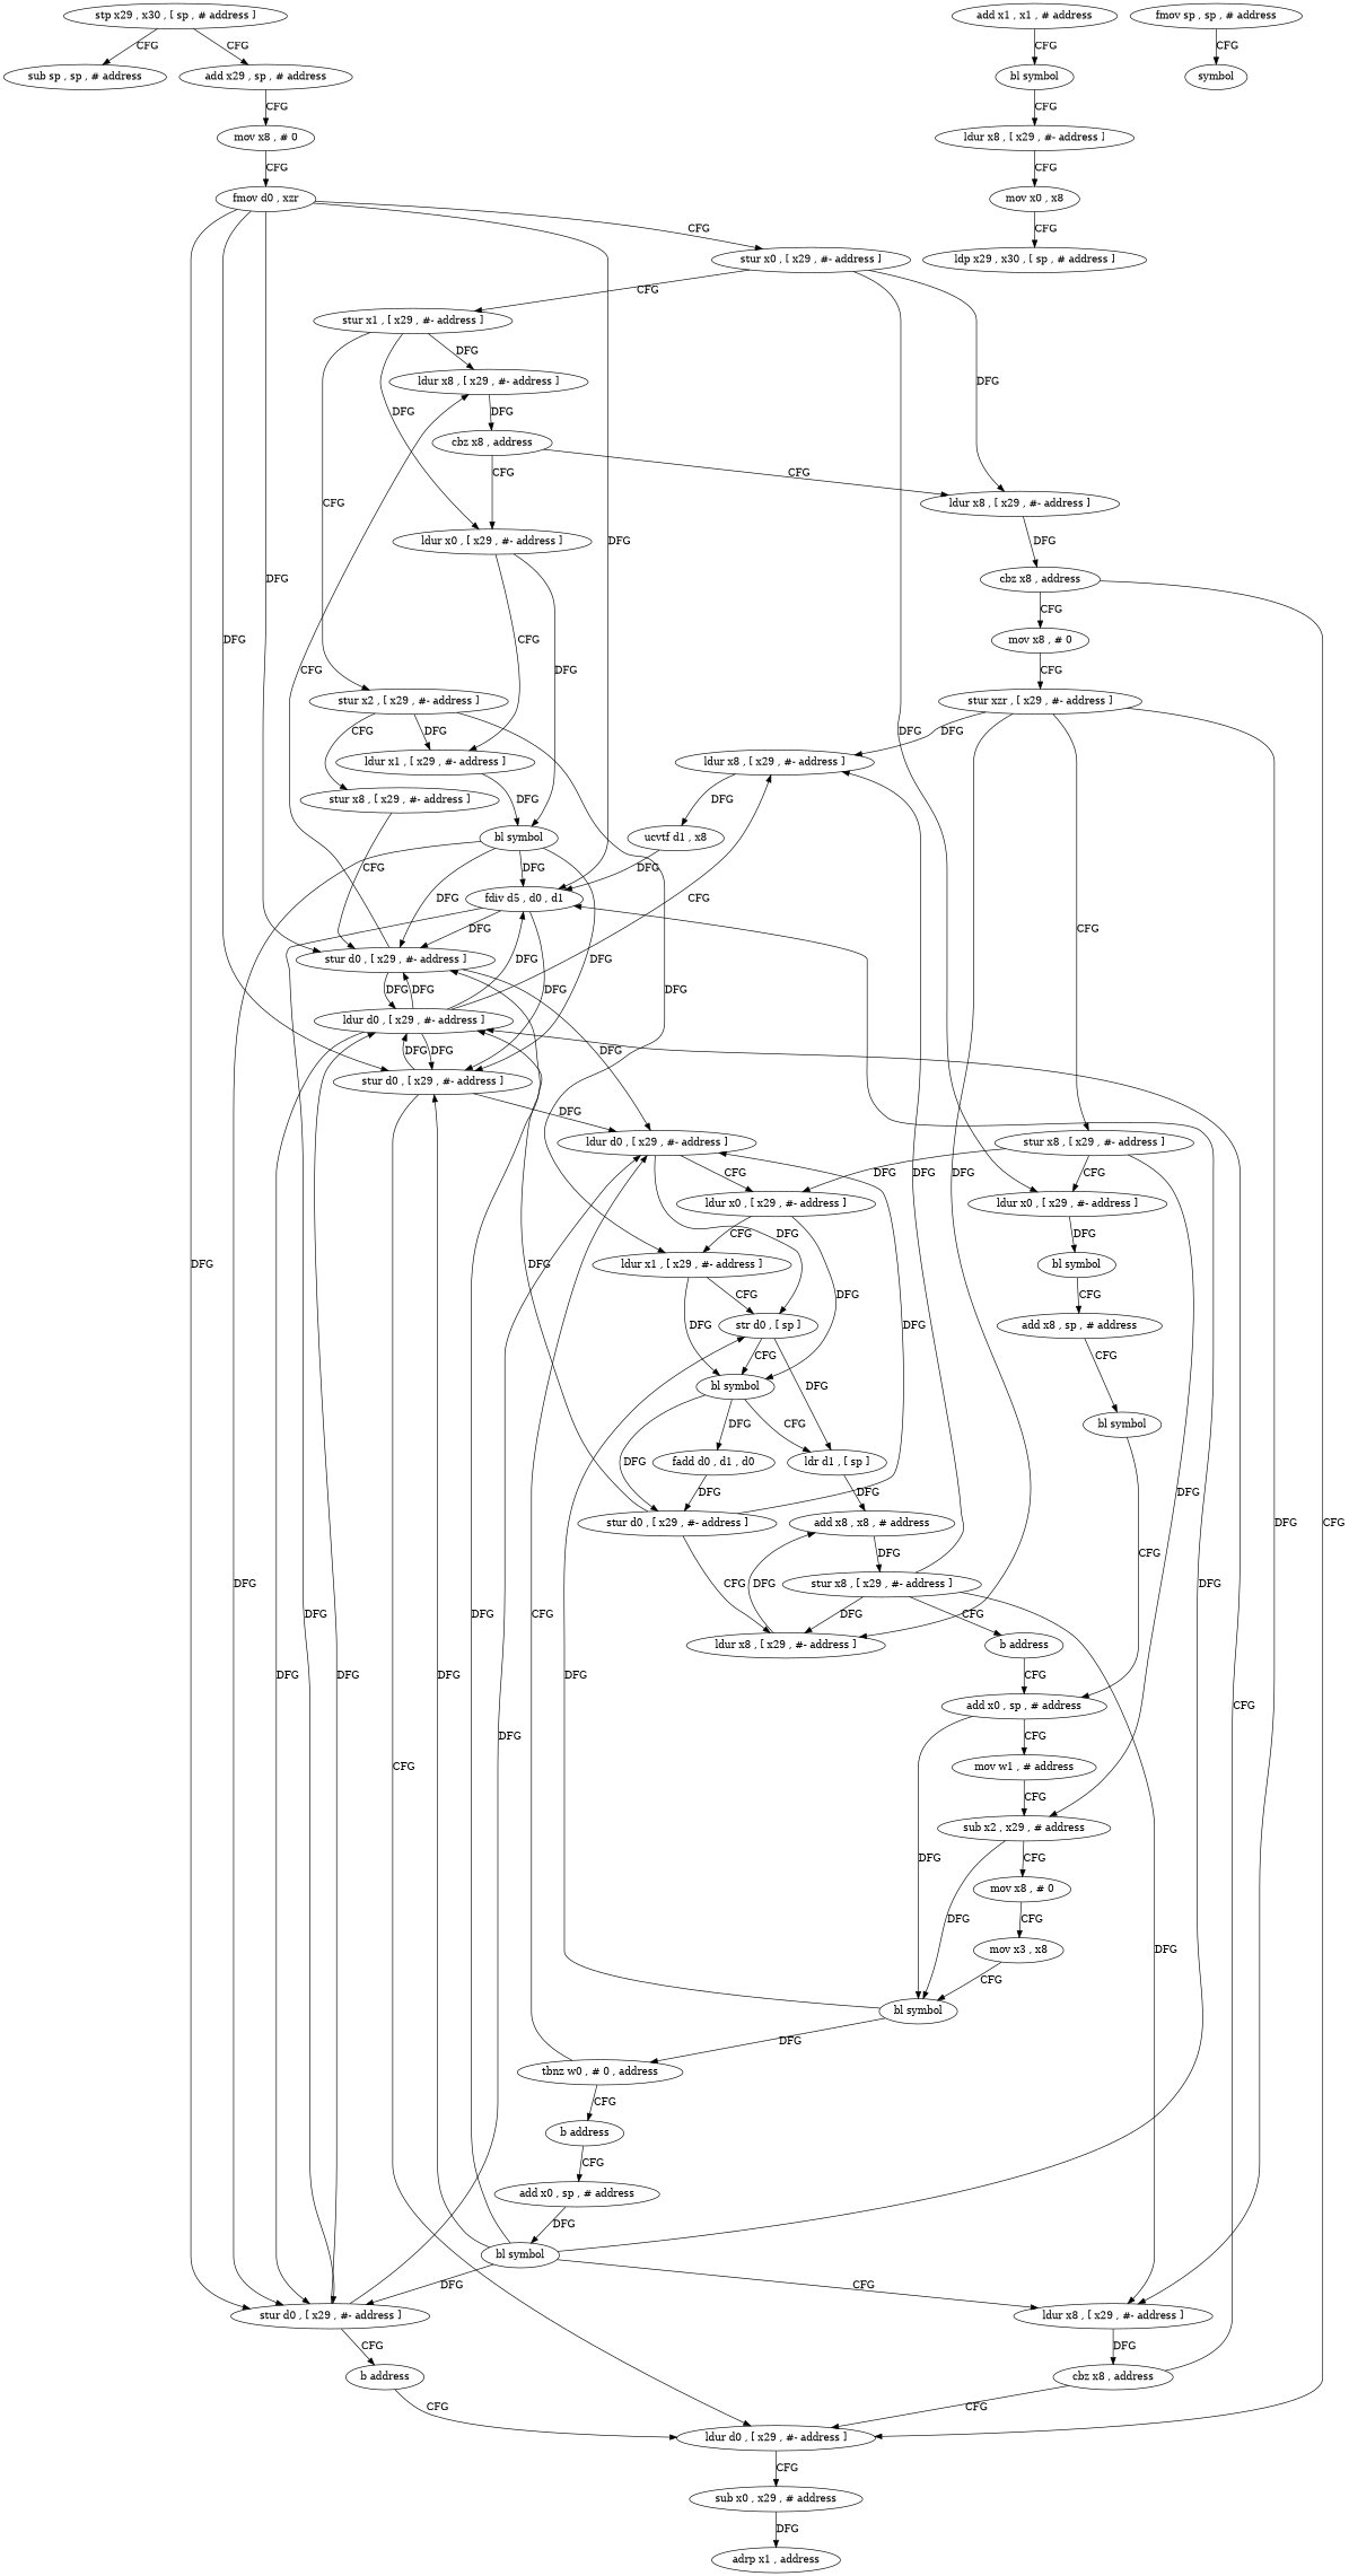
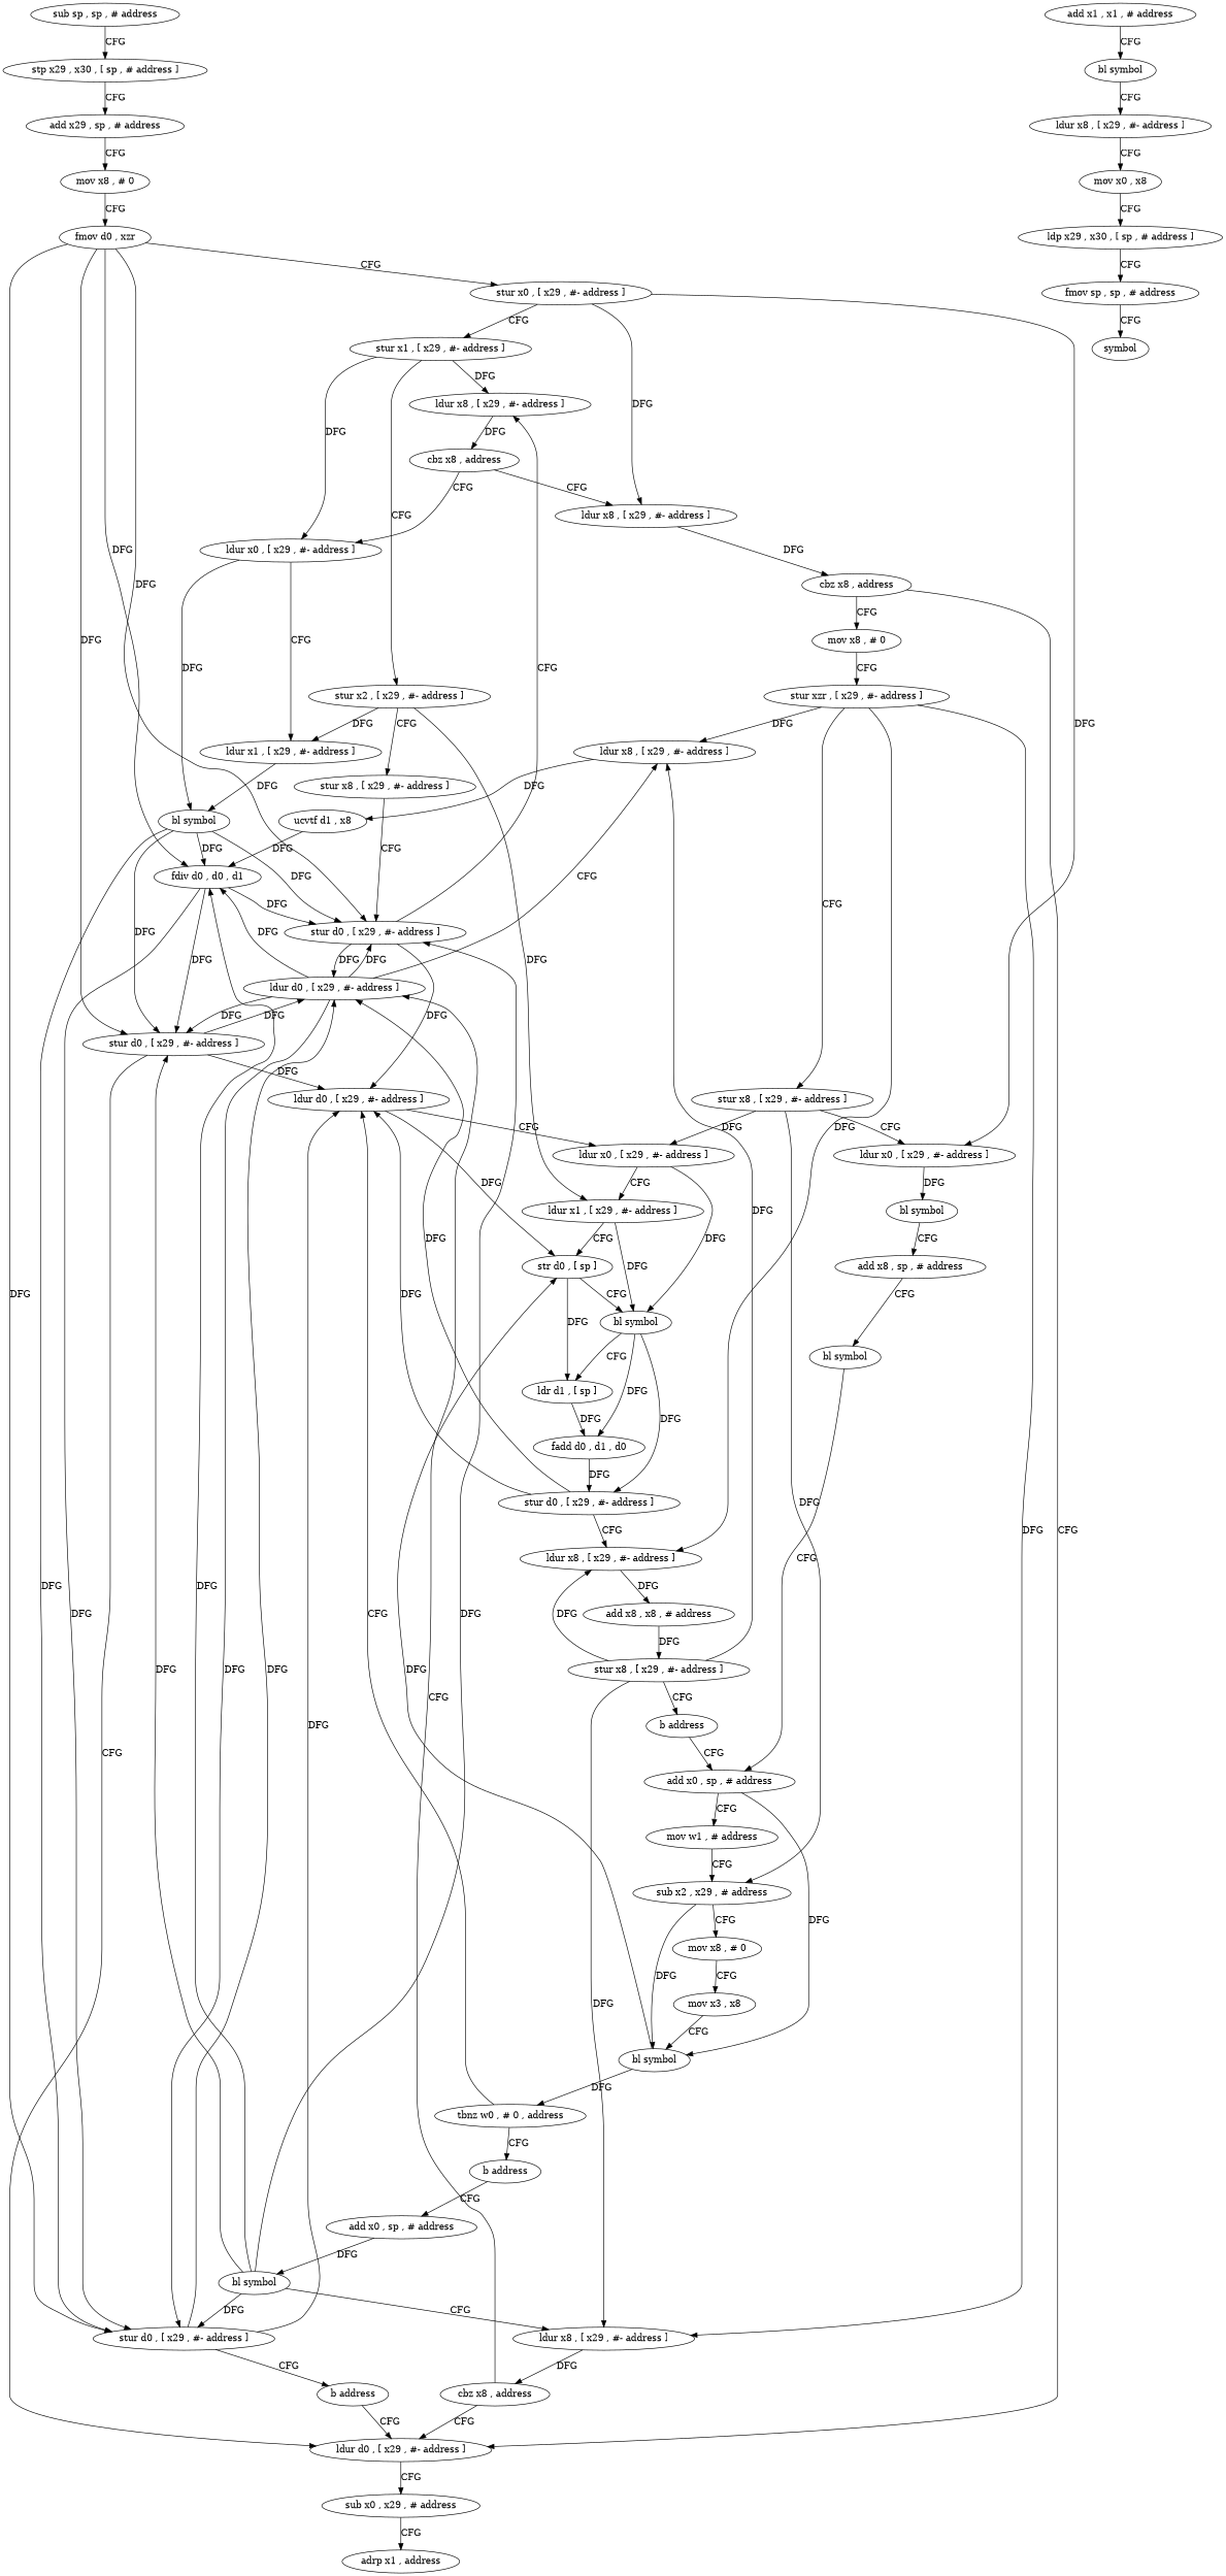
  digraph {
    n1 [label="sub sp , sp , # address"]
    n2 [label="stp x29 , x30 , [ sp , # address ]"]
    n3 [label="add x29 , sp , # address"]
    n4 [label="mov x8 , # 0"]
    n5 [label="fmov d0 , xzr"]
    n6 [label="stur x0 , [ x29 , #- address ]"]
    n7 [label="stur d0 , [ x29 , #- address ]"]
    n8 [label="stur d0 , [ x29 , #- address ]"]
-   n9 [label="fdiv d5 , d0 , d1"]
+   n9 [label="fdiv d0 , d0 , d1"]
    n10 [label="stur d0 , [ x29 , #- address ]"]
    n11 [label="stur x1 , [ x29 , #- address ]"]
    n12 [label="ldur x8 , [ x29 , #- address ]"]
    n13 [label="ldur x0 , [ x29 , #- address ]"]
    n14 [label="ldur x8 , [ x29 , #- address ]"]
    n15 [label="ldur d0 , [ x29 , #- address ]"]
    n16 [label="ldur d0 , [ x29 , #- address ]"]
    n17 [label="b address"]
    n18 [label="ldur d0 , [ x29 , #- address ]"]
    n19 [label="stur x2 , [ x29 , #- address ]"]
    n20 [label="ldur x0 , [ x29 , #- address ]"]
    n21 [label="cbz x8 , address"]
    n22 [label="bl symbol"]
    n23 [label="stur x8 , [ x29 , #- address ]"]
    n24 [label="ldur x1 , [ x29 , #- address ]"]
    n25 [label="ldur x1 , [ x29 , #- address ]"]
    n26 [label="cbz x8 , address"]
    n27 [label="bl symbol"]
    n28 [label="str d0 , [ sp ]"]
    n29 [label="bl symbol"]
    n30 [label="ldur x0 , [ x29 , #- address ]"]
    n31 [label="ldur x8 , [ x29 , #- address ]"]
    n32 [label="mov x8 , # 0"]
    n33 [label="sub x0 , x29 , # address"]
    n34 [label="stur xzr , [ x29 , #- address ]"]
    n35 [label="adrp x1 , address"]
    n36 [label="stur x8 , [ x29 , #- address ]"]
    n37 [label="ldur x8 , [ x29 , #- address ]"]
    n38 [label="ldur x8 , [ x29 , #- address ]"]
    n39 [label="add x1 , x1 , # address"]
    n40 [label="bl symbol"]
    n41 [label="ldur x8 , [ x29 , #- address ]"]
    n42 [label="mov x0 , x8"]
    n43 [label="ldp x29 , x30 , [ sp , # address ]"]
    n44 [label="fmov sp , sp , # address"]
    n45 [label=symbol]
    n46 [label="sub x2 , x29 , # address"]
    n47 [label="add x8 , x8 , # address"]
    n48 [label="cbz x8 , address"]
    n49 [label="ucvtf d1 , x8"]
    n50 [label="bl symbol"]
    n51 [label="mov x8 , # 0"]
    n52 [label="add x8 , sp , # address"]
    n53 [label="bl symbol"]
    n54 [label="add x0 , sp , # address"]
    n55 [label="mov w1 , # address"]
    n56 [label="tbnz w0 , # 0 , address"]
    n57 [label="ldr d1 , [ sp ]"]
    n58 [label="fadd d0 , d1 , d0"]
    n59 [label="stur d0 , [ x29 , #- address ]"]
    n60 [label="stur x8 , [ x29 , #- address ]"]
    n61 [label="b address"]
    n62 [label="b address"]
    n63 [label="add x0 , sp , # address"]
    n64 [label="bl symbol"]
    n65 [label="mov x3 , x8"]
-   n2 -> n1 [label=CFG]
+   n1 -> n2 [label=CFG]
    n2 -> n3 [label=CFG]
    n3 -> n4 [label=CFG]
    n4 -> n5 [label=CFG]
    n5 -> n6 [label=CFG]
    n5 -> n7 [label=DFG]
    n5 -> n8 [label=DFG]
    n5 -> n9 [label=DFG]
    n5 -> n10 [label=DFG]
    n6 -> n11 [label=CFG]
    n6 -> n12 [label=DFG]
    n6 -> n13 [label=DFG]
    n7 -> n14 [label=CFG]
    n7 -> n15 [label=DFG]
    n7 -> n16 [label=DFG]
    n8 -> n15 [label=DFG]
    n8 -> n16 [label=DFG]
    n8 -> n17 [label=CFG]
    n9 -> n7 [label=DFG]
    n9 -> n8 [label=DFG]
    n9 -> n10 [label=DFG]
    n10 -> n15 [label=DFG]
    n10 -> n16 [label=DFG]
    n10 -> n18 [label=CFG]
    n11 -> n14 [label=DFG]
    n11 -> n19 [label=CFG]
    n11 -> n20 [label=DFG]
    n12 -> n21 [label=DFG]
    n13 -> n22 [label=DFG]
    n14 -> n26 [label=DFG]
    n15 -> n28 [label=DFG]
    n15 -> n30 [label=CFG]
    n16 -> n7 [label=DFG]
    n16 -> n8 [label=DFG]
    n16 -> n9 [label=DFG]
    n16 -> n10 [label=DFG]
    n16 -> n31 [label=CFG]
    n17 -> n18 [label=CFG]
    n18 -> n33 [label=CFG]
    n19 -> n23 [label=CFG]
    n19 -> n24 [label=DFG]
    n19 -> n25 [label=DFG]
    n20 -> n24 [label=CFG]
    n20 -> n27 [label=DFG]
    n21 -> n18 [label=CFG]
    n21 -> n32 [label=CFG]
    n22 -> n52 [label=CFG]
    n23 -> n7 [label=CFG]
    n24 -> n27 [label=DFG]
    n25 -> n28 [label=CFG]
    n25 -> n29 [label=DFG]
    n26 -> n12 [label=CFG]
    n26 -> n20 [label=CFG]
    n27 -> n7 [label=DFG]
    n27 -> n8 [label=DFG]
    n27 -> n9 [label=DFG]
    n27 -> n10 [label=DFG]
    n28 -> n29 [label=CFG]
    n28 -> n57 [label=DFG]
    n29 -> n57 [label=CFG]
    n29 -> n58 [label=DFG]
    n29 -> n59 [label=DFG]
    n30 -> n25 [label=CFG]
    n30 -> n29 [label=DFG]
    n31 -> n49 [label=DFG]
    n32 -> n34 [label=CFG]
-   n33 -> n35 [label=DFG]
+   n33 -> n35 [label=CFG]
    n34 -> n31 [label=DFG]
    n34 -> n36 [label=CFG]
    n34 -> n37 [label=DFG]
    n34 -> n38 [label=DFG]
    n36 -> n13 [label=CFG]
    n36 -> n30 [label=DFG]
    n36 -> n46 [label=DFG]
    n37 -> n47 [label=DFG]
    n38 -> n48 [label=DFG]
    n39 -> n40 [label=CFG]
    n40 -> n41 [label=CFG]
    n41 -> n42 [label=CFG]
    n42 -> n43 [label=CFG]
+   n43 -> n44 [label=CFG]
    n44 -> n45 [label=CFG]
    n46 -> n50 [label=DFG]
    n46 -> n51 [label=CFG]
    n47 -> n60 [label=DFG]
    n48 -> n16 [label=CFG]
    n48 -> n18 [label=CFG]
    n49 -> n9 [label=DFG]
    n50 -> n28 [label=DFG]
    n50 -> n56 [label=DFG]
    n51 -> n65 [label=CFG]
    n52 -> n53 [label=CFG]
    n53 -> n54 [label=CFG]
    n54 -> n50 [label=DFG]
    n54 -> n55 [label=CFG]
    n55 -> n46 [label=CFG]
    n56 -> n15 [label=CFG]
    n56 -> n62 [label=CFG]
-   n57 -> n47 [label=DFG]
+   n57 -> n58 [label=DFG]
    n58 -> n59 [label=DFG]
    n59 -> n15 [label=DFG]
    n59 -> n16 [label=DFG]
    n59 -> n37 [label=CFG]
    n60 -> n31 [label=DFG]
    n60 -> n37 [label=DFG]
    n60 -> n38 [label=DFG]
    n60 -> n61 [label=CFG]
    n61 -> n54 [label=CFG]
    n62 -> n63 [label=CFG]
    n63 -> n64 [label=DFG]
    n64 -> n7 [label=DFG]
    n64 -> n8 [label=DFG]
    n64 -> n9 [label=DFG]
    n64 -> n10 [label=DFG]
    n64 -> n38 [label=CFG]
    n65 -> n50 [label=CFG]
  }
